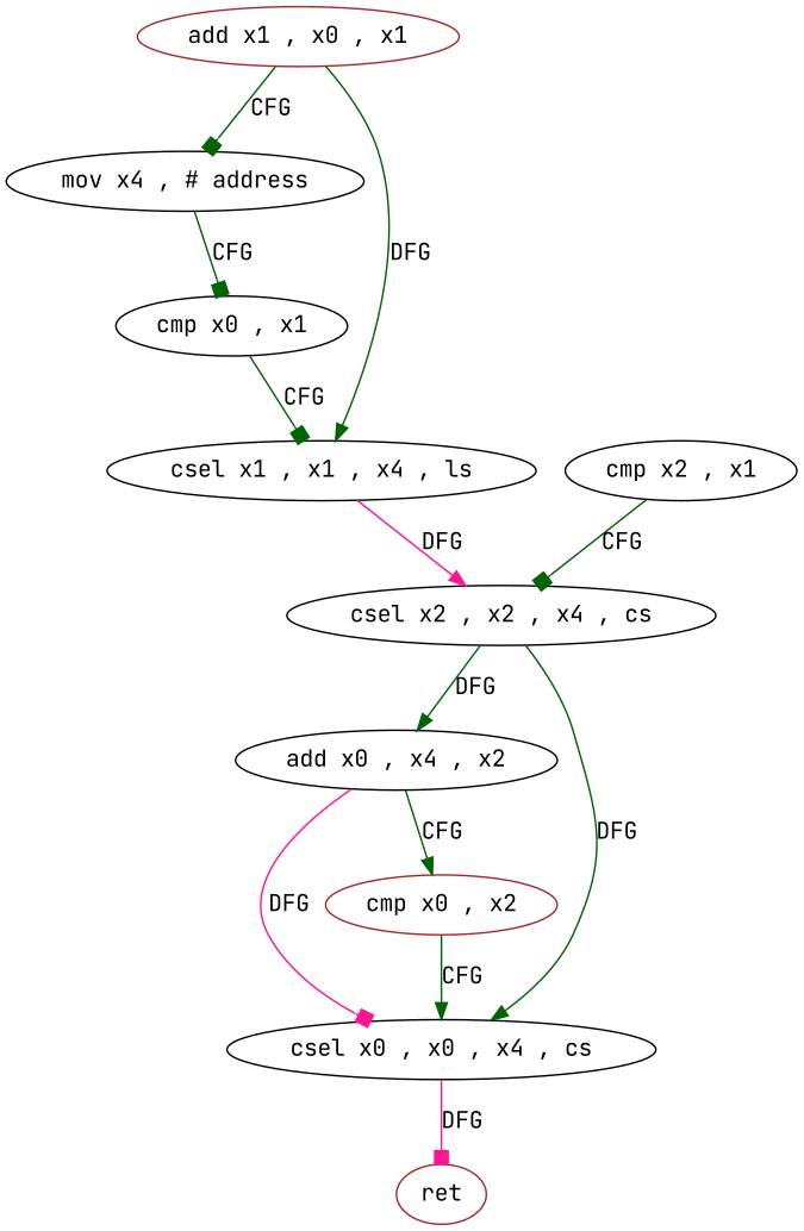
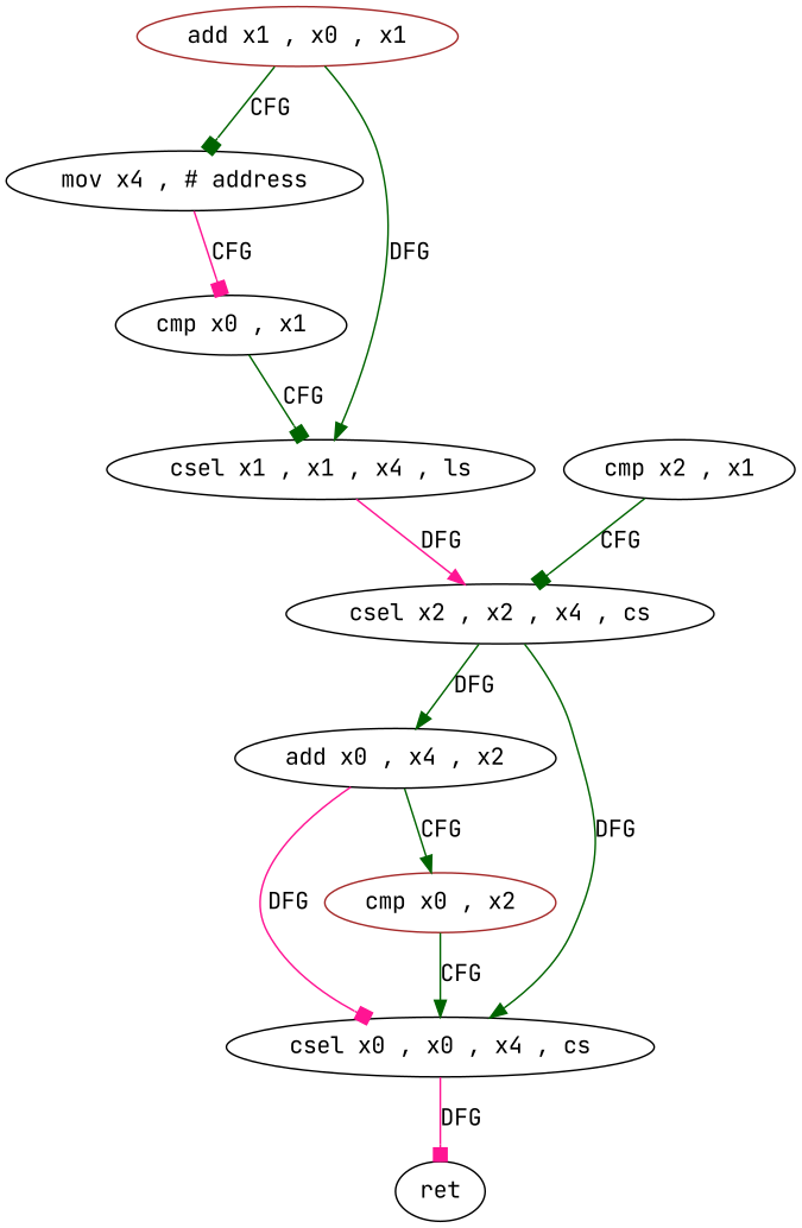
  digraph {
    fontname="JetBrains Mono"
    node [color=black fontname="JetBrains Mono"]
    edge [arrowhead=box color=darkgreen fontname="JetBrains Mono"]
    n1 [color=brown label="add x1 , x0 , x1"]
    n2 [label="mov x4 , # address"]
    n3 [label="csel x1 , x1 , x4 , ls"]
    n4 [label="cmp x0 , x1"]
    n5 [label="csel x2 , x2 , x4 , cs"]
    n6 [label="add x0 , x4 , x2"]
    n7 [label="csel x0 , x0 , x4 , cs"]
    n8 [label="cmp x2 , x1"]
    n9 [color=brown label="cmp x0 , x2"]
-   n10 [color=brown label=ret]
+   n10 [label=ret]
    n1 -> n2 [label=CFG]
    n1 -> n3 [arrowhead=normal label=DFG]
-   n2 -> n4 [label=CFG]
+   n2 -> n4 [color=deeppink label=CFG]
    n3 -> n5 [arrowhead=normal color=deeppink label=DFG]
    n4 -> n3 [label=CFG]
    n5 -> n6 [arrowhead=normal label=DFG]
    n5 -> n7 [arrowhead=normal label=DFG]
    n6 -> n7 [color=deeppink label=DFG]
    n6 -> n9 [arrowhead=normal label=CFG]
    n7 -> n10 [color=deeppink label=DFG]
    n8 -> n5 [label=CFG]
    n9 -> n7 [arrowhead=normal label=CFG]
  }
